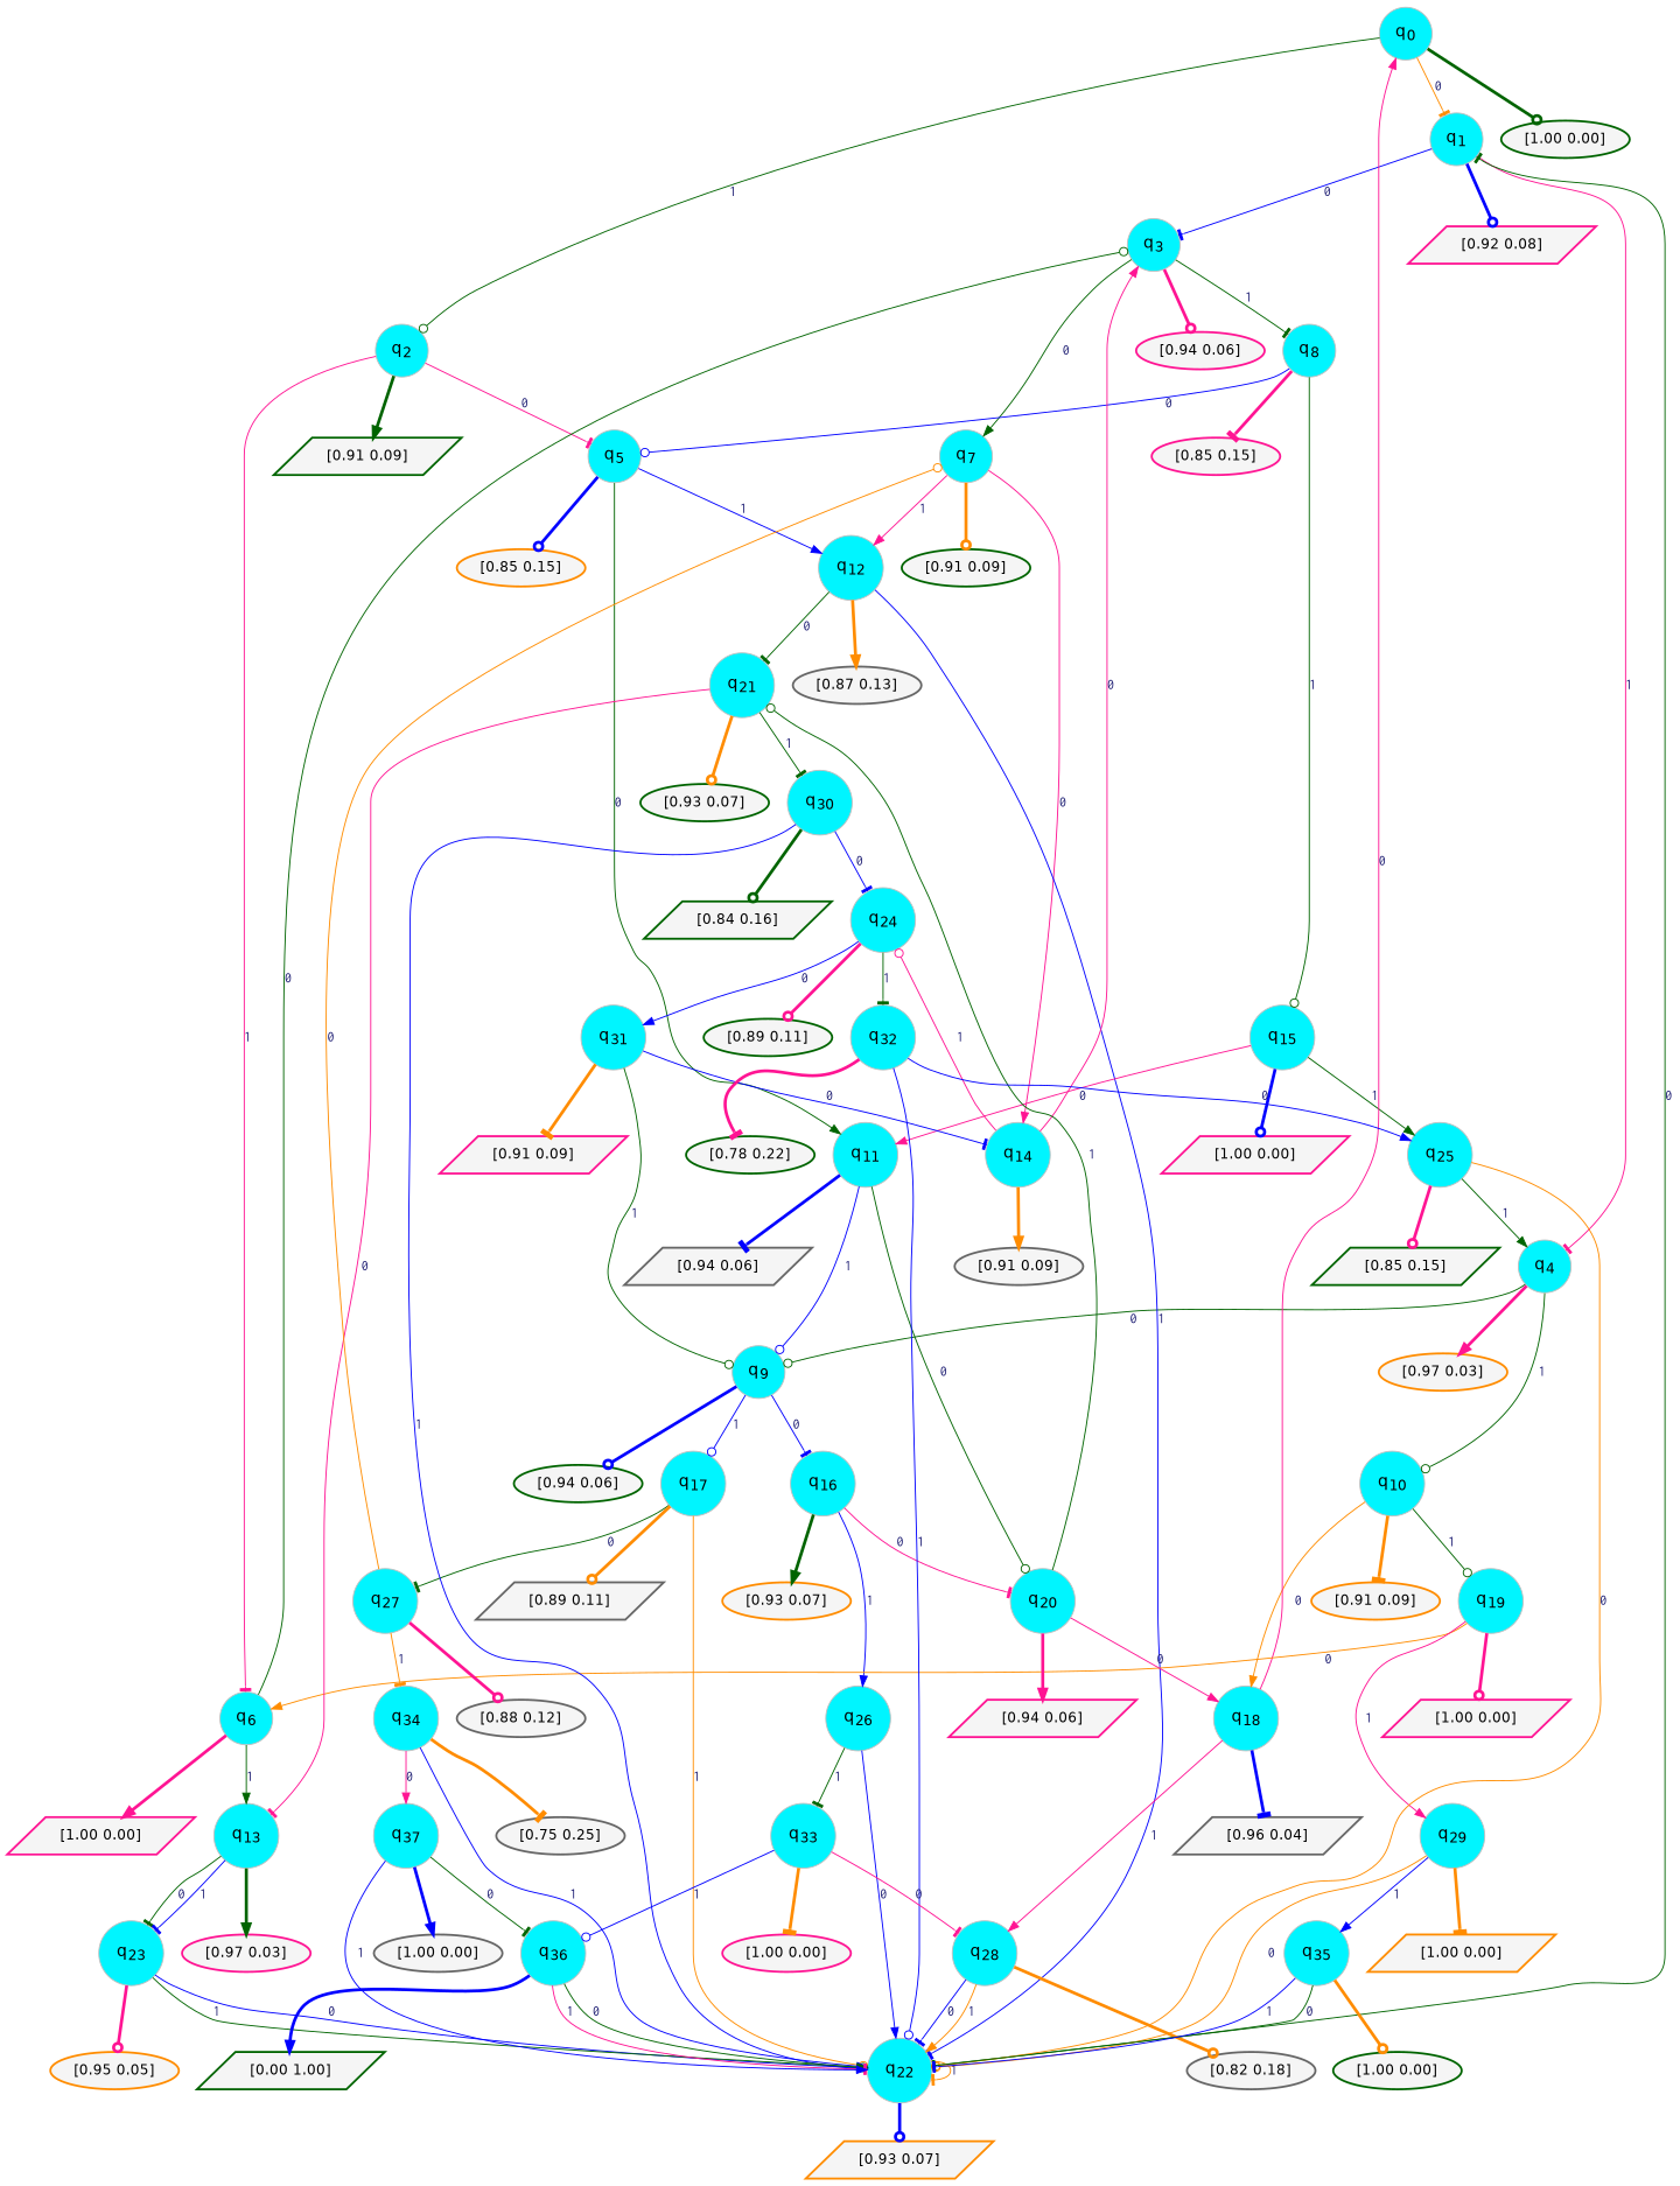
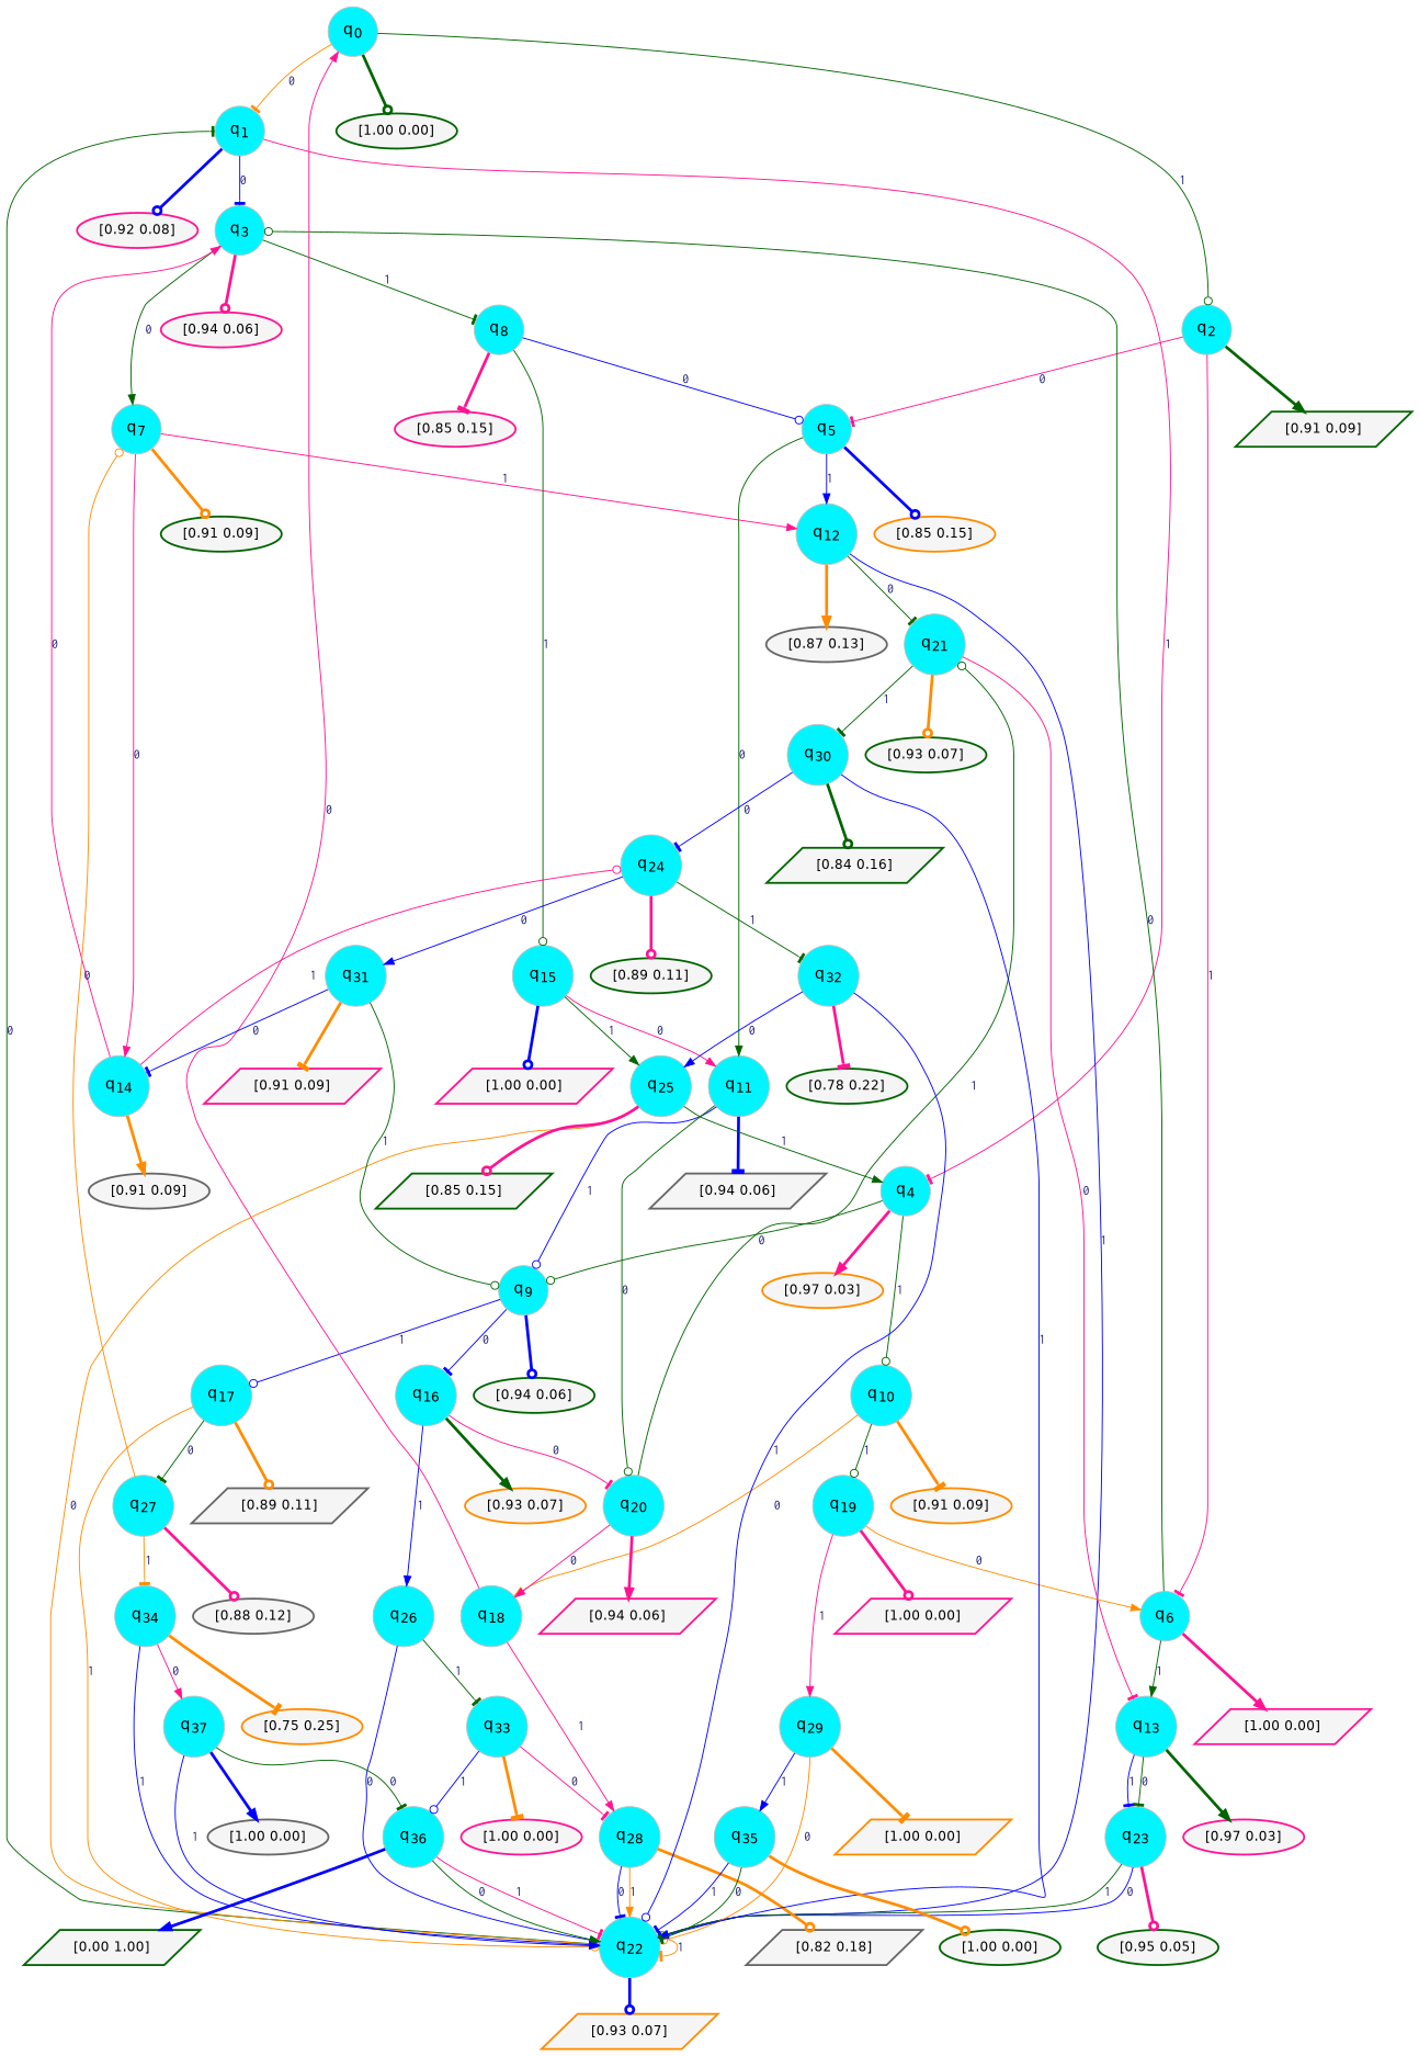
  digraph {
    rankdir=TD
    node [color=gray fillcolor=turquoise1 fontcolor=black fontname=Helvetica fontsize=16 fontweight=bold shape=circle style=filled]
    edge [arrowhead=odot arrowsize=1 color=blue fontcolor=midnightblue fontname=courier fontweight=bold penwidth=1 style=solid weight=20]
    n1 [label=<q<SUB>0</SUB>>]
    n2 [label=<q<SUB>1</SUB>>]
    n3 [label=<q<SUB>2</SUB>>]
    n4 [color=darkgreen fillcolor=whitesmoke fontsize=14 label="[1.00 0.00]" penwidth=2 shape=ellipse]
    n5 [label=<q<SUB>3</SUB>>]
    n6 [label=<q<SUB>4</SUB>>]
-   n7 [color=deeppink fillcolor=whitesmoke fontsize=14 label="[0.92 0.08]" penwidth=2 shape=parallelogram]
+   n7 [color=deeppink fillcolor=whitesmoke fontsize=14 label="[0.92 0.08]" penwidth=2 shape=ellipse]
    n8 [label=<q<SUB>5</SUB>>]
    n9 [label=<q<SUB>6</SUB>>]
    n10 [color=darkgreen fillcolor=whitesmoke fontsize=14 label="[0.91 0.09]" penwidth=2 shape=parallelogram]
    n11 [label=<q<SUB>7</SUB>>]
    n12 [label=<q<SUB>8</SUB>>]
    n13 [color=deeppink fillcolor=whitesmoke fontsize=14 label="[0.94 0.06]" penwidth=2 shape=ellipse]
    n14 [label=<q<SUB>9</SUB>>]
    n15 [label=<q<SUB>10</SUB>>]
    n16 [color=darkorange fillcolor=whitesmoke fontsize=14 label="[0.97 0.03]" penwidth=2 shape=ellipse]
    n17 [label=<q<SUB>11</SUB>>]
    n18 [label=<q<SUB>12</SUB>>]
    n19 [color=darkorange fillcolor=whitesmoke fontsize=14 label="[0.85 0.15]" penwidth=2 shape=ellipse]
    n20 [label=<q<SUB>13</SUB>>]
    n21 [color=deeppink fillcolor=whitesmoke fontsize=14 label="[1.00 0.00]" penwidth=2 shape=parallelogram]
    n22 [label=<q<SUB>14</SUB>>]
    n23 [color=darkgreen fillcolor=whitesmoke fontsize=14 label="[0.91 0.09]" penwidth=2 shape=ellipse]
    n24 [label=<q<SUB>15</SUB>>]
    n25 [color=deeppink fillcolor=whitesmoke fontsize=14 label="[0.85 0.15]" penwidth=2 shape=ellipse]
    n26 [label=<q<SUB>16</SUB>>]
    n27 [label=<q<SUB>17</SUB>>]
    n28 [color=darkgreen fillcolor=whitesmoke fontsize=14 label="[0.94 0.06]" penwidth=2 shape=ellipse]
    n29 [label=<q<SUB>18</SUB>>]
    n30 [label=<q<SUB>19</SUB>>]
    n31 [color=darkorange fillcolor=whitesmoke fontsize=14 label="[0.91 0.09]" penwidth=2 shape=ellipse]
    n32 [label=<q<SUB>20</SUB>>]
    n33 [color=gray40 fillcolor=whitesmoke fontsize=14 label="[0.94 0.06]" penwidth=2 shape=parallelogram]
    n34 [label=<q<SUB>21</SUB>>]
    n35 [label=<q<SUB>22</SUB>>]
    n36 [color=gray40 fillcolor=whitesmoke fontsize=14 label="[0.87 0.13]" penwidth=2 shape=ellipse]
    n37 [label=<q<SUB>23</SUB>>]
    n38 [color=deeppink fillcolor=whitesmoke fontsize=14 label="[0.97 0.03]" penwidth=2 shape=ellipse]
    n39 [label=<q<SUB>24</SUB>>]
    n40 [color=gray40 fillcolor=whitesmoke fontsize=14 label="[0.91 0.09]" penwidth=2 shape=ellipse]
    n41 [label=<q<SUB>25</SUB>>]
    n42 [color=deeppink fillcolor=whitesmoke fontsize=14 label="[1.00 0.00]" penwidth=2 shape=parallelogram]
    n43 [label=<q<SUB>26</SUB>>]
    n44 [color=darkorange fillcolor=whitesmoke fontsize=14 label="[0.93 0.07]" penwidth=2 shape=ellipse]
    n45 [label=<q<SUB>27</SUB>>]
    n46 [color=gray40 fillcolor=whitesmoke fontsize=14 label="[0.89 0.11]" penwidth=2 shape=parallelogram]
    n47 [label=<q<SUB>28</SUB>>]
-   n48 [color=gray40 fillcolor=whitesmoke fontsize=14 label="[0.96 0.04]" penwidth=2 shape=parallelogram]
    n49 [label=<q<SUB>29</SUB>>]
    n50 [color=deeppink fillcolor=whitesmoke fontsize=14 label="[1.00 0.00]" penwidth=2 shape=parallelogram]
    n51 [color=deeppink fillcolor=whitesmoke fontsize=14 label="[0.94 0.06]" penwidth=2 shape=parallelogram]
    n52 [label=<q<SUB>30</SUB>>]
    n53 [color=darkgreen fillcolor=whitesmoke fontsize=14 label="[0.93 0.07]" penwidth=2 shape=ellipse]
    n54 [color=darkorange fillcolor=whitesmoke fontsize=14 label="[0.93 0.07]" penwidth=2 shape=parallelogram]
-   n55 [color=darkorange fillcolor=whitesmoke fontsize=14 label="[0.95 0.05]" penwidth=2 shape=ellipse]
+   n55 [color=darkgreen fillcolor=whitesmoke fontsize=14 label="[0.95 0.05]" penwidth=2 shape=ellipse]
    n56 [label=<q<SUB>31</SUB>>]
    n57 [label=<q<SUB>32</SUB>>]
    n58 [color=darkgreen fillcolor=whitesmoke fontsize=14 label="[0.89 0.11]" penwidth=2 shape=ellipse]
    n59 [color=darkgreen fillcolor=whitesmoke fontsize=14 label="[0.85 0.15]" penwidth=2 shape=parallelogram]
    n60 [label=<q<SUB>33</SUB>>]
    n61 [label=<q<SUB>34</SUB>>]
    n62 [color=gray40 fillcolor=whitesmoke fontsize=14 label="[0.88 0.12]" penwidth=2 shape=ellipse]
-   n63 [color=gray40 fillcolor=whitesmoke fontsize=14 label="[0.82 0.18]" penwidth=2 shape=ellipse]
+   n63 [color=gray40 fillcolor=whitesmoke fontsize=14 label="[0.82 0.18]" penwidth=2 shape=parallelogram]
    n64 [label=<q<SUB>35</SUB>>]
    n65 [color=darkorange fillcolor=whitesmoke fontsize=14 label="[1.00 0.00]" penwidth=2 shape=parallelogram]
    n66 [color=darkgreen fillcolor=whitesmoke fontsize=14 label="[0.84 0.16]" penwidth=2 shape=parallelogram]
    n67 [color=deeppink fillcolor=whitesmoke fontsize=14 label="[0.91 0.09]" penwidth=2 shape=parallelogram]
    n68 [color=darkgreen fillcolor=whitesmoke fontsize=14 label="[0.78 0.22]" penwidth=2 shape=ellipse]
    n69 [label=<q<SUB>36</SUB>>]
    n70 [color=deeppink fillcolor=whitesmoke fontsize=14 label="[1.00 0.00]" penwidth=2 shape=ellipse]
    n71 [label=<q<SUB>37</SUB>>]
-   n72 [color=gray40 fillcolor=whitesmoke fontsize=14 label="[0.75 0.25]" penwidth=2 shape=ellipse]
+   n72 [color=darkorange fillcolor=whitesmoke fontsize=14 label="[0.75 0.25]" penwidth=2 shape=ellipse]
    n73 [color=darkgreen fillcolor=whitesmoke fontsize=14 label="[1.00 0.00]" penwidth=2 shape=ellipse]
    n74 [color=darkgreen fillcolor=whitesmoke fontsize=14 label="[0.00 1.00]" penwidth=2 shape=parallelogram]
    n75 [color=gray40 fillcolor=whitesmoke fontsize=14 label="[1.00 0.00]" penwidth=2 shape=ellipse]
    n1 -> n2 [arrowhead=tee color=darkorange label=0]
    n1 -> n3 [color=darkgreen label=1]
    n1 -> n4 [color=darkgreen penwidth=3]
    n2 -> n5 [arrowhead=tee label=0]
    n2 -> n6 [arrowhead=tee color=deeppink label=1]
    n2 -> n7 [penwidth=3]
    n3 -> n8 [arrowhead=tee color=deeppink label=0]
    n3 -> n9 [arrowhead=tee color=deeppink label=1]
    n3 -> n10 [arrowhead=normal color=darkgreen penwidth=3]
    n5 -> n11 [arrowhead=normal color=darkgreen label=0]
    n5 -> n12 [arrowhead=tee color=darkgreen label=1]
    n5 -> n13 [color=deeppink penwidth=3]
    n6 -> n14 [color=darkgreen label=0]
    n6 -> n15 [color=darkgreen label=1]
    n6 -> n16 [arrowhead=normal color=deeppink penwidth=3]
    n8 -> n17 [arrowhead=normal color=darkgreen label=0]
    n8 -> n18 [arrowhead=normal label=1]
    n8 -> n19 [penwidth=3]
    n9 -> n5 [color=darkgreen label=0]
    n9 -> n20 [arrowhead=normal color=darkgreen label=1]
    n9 -> n21 [arrowhead=normal color=deeppink penwidth=3]
    n11 -> n18 [arrowhead=normal color=deeppink label=1]
    n11 -> n22 [arrowhead=normal color=deeppink label=0]
    n11 -> n23 [color=darkorange penwidth=3]
    n12 -> n8 [label=0]
    n12 -> n24 [color=darkgreen label=1]
    n12 -> n25 [arrowhead=tee color=deeppink penwidth=3]
    n14 -> n26 [arrowhead=tee label=0]
    n14 -> n27 [label=1]
    n14 -> n28 [penwidth=3]
    n15 -> n29 [arrowhead=normal color=darkorange label=0]
    n15 -> n30 [color=darkgreen label=1]
    n15 -> n31 [arrowhead=tee color=darkorange penwidth=3]
    n17 -> n14 [label=1]
    n17 -> n32 [color=darkgreen label=0]
    n17 -> n33 [arrowhead=tee penwidth=3]
    n18 -> n34 [arrowhead=tee color=darkgreen label=0]
    n18 -> n35 [arrowhead=tee label=1]
    n18 -> n36 [arrowhead=normal color=darkorange penwidth=3]
    n20 -> n37 [arrowhead=tee color=darkgreen label=0]
    n20 -> n37 [arrowhead=tee label=1]
    n20 -> n38 [arrowhead=normal color=darkgreen penwidth=3]
    n22 -> n5 [arrowhead=normal color=deeppink label=0]
    n22 -> n39 [color=deeppink label=1]
    n22 -> n40 [arrowhead=normal color=darkorange penwidth=3]
    n24 -> n17 [arrowhead=normal color=deeppink label=0]
    n24 -> n41 [arrowhead=normal color=darkgreen label=1]
    n24 -> n42 [penwidth=3]
    n26 -> n32 [arrowhead=tee color=deeppink label=0]
    n26 -> n43 [arrowhead=normal label=1]
    n26 -> n44 [arrowhead=normal color=darkgreen penwidth=3]
    n27 -> n35 [color=darkorange label=1]
    n27 -> n45 [arrowhead=tee color=darkgreen label=0]
    n27 -> n46 [color=darkorange penwidth=3]
    n29 -> n1 [arrowhead=normal color=deeppink label=0]
    n29 -> n47 [arrowhead=normal color=deeppink label=1]
-   n29 -> n48 [arrowhead=tee penwidth=3]
    n30 -> n9 [arrowhead=normal color=darkorange label=0]
    n30 -> n49 [arrowhead=normal color=deeppink label=1]
    n30 -> n50 [color=deeppink penwidth=3]
    n32 -> n29 [arrowhead=normal color=deeppink label=0]
    n32 -> n34 [color=darkgreen label=1]
    n32 -> n51 [arrowhead=normal color=deeppink penwidth=3]
    n34 -> n20 [arrowhead=tee color=deeppink label=0]
    n34 -> n52 [arrowhead=tee color=darkgreen label=1]
    n34 -> n53 [color=darkorange penwidth=3]
    n35 -> n2 [arrowhead=tee color=darkgreen label=0]
    n35 -> n35 [arrowhead=tee color=darkorange label=1]
    n35 -> n54 [penwidth=3]
    n37 -> n35 [arrowhead=normal label=0]
    n37 -> n35 [color=darkgreen label=1]
    n37 -> n55 [color=deeppink penwidth=3]
    n39 -> n56 [arrowhead=normal label=0]
    n39 -> n57 [arrowhead=tee color=darkgreen label=1]
    n39 -> n58 [color=deeppink penwidth=3]
    n41 -> n6 [arrowhead=normal color=darkgreen label=1]
    n41 -> n35 [color=darkorange label=0]
    n41 -> n59 [color=deeppink penwidth=3]
    n43 -> n35 [arrowhead=normal label=0]
    n43 -> n60 [arrowhead=tee color=darkgreen label=1]
    n45 -> n11 [color=darkorange label=0]
    n45 -> n61 [arrowhead=tee color=darkorange label=1]
    n45 -> n62 [color=deeppink penwidth=3]
    n47 -> n35 [arrowhead=tee label=0]
    n47 -> n35 [arrowhead=normal color=darkorange label=1]
    n47 -> n63 [color=darkorange penwidth=3]
    n49 -> n35 [color=darkorange label=0]
    n49 -> n64 [arrowhead=normal label=1]
    n49 -> n65 [arrowhead=tee color=darkorange penwidth=3]
    n52 -> n35 [arrowhead=normal label=1]
    n52 -> n39 [arrowhead=tee label=0]
    n52 -> n66 [color=darkgreen penwidth=3]
    n56 -> n14 [color=darkgreen label=1]
    n56 -> n22 [arrowhead=tee label=0]
    n56 -> n67 [arrowhead=tee color=darkorange penwidth=3]
    n57 -> n35 [label=1]
    n57 -> n41 [arrowhead=normal label=0]
    n57 -> n68 [arrowhead=tee color=deeppink penwidth=3]
    n60 -> n47 [arrowhead=tee color=deeppink label=0]
    n60 -> n69 [label=1]
    n60 -> n70 [arrowhead=tee color=darkorange penwidth=3]
    n61 -> n35 [arrowhead=normal label=1]
    n61 -> n71 [arrowhead=normal color=deeppink label=0]
    n61 -> n72 [arrowhead=tee color=darkorange penwidth=3]
    n64 -> n35 [arrowhead=tee color=darkgreen label=0]
    n64 -> n35 [arrowhead=tee label=1]
    n64 -> n73 [color=darkorange penwidth=3]
    n69 -> n35 [arrowhead=normal color=darkgreen label=0]
    n69 -> n35 [arrowhead=tee color=deeppink label=1]
    n69 -> n74 [arrowhead=normal penwidth=3]
    n71 -> n35 [arrowhead=normal label=1]
    n71 -> n69 [arrowhead=tee color=darkgreen label=0]
    n71 -> n75 [arrowhead=normal penwidth=3]
  }
